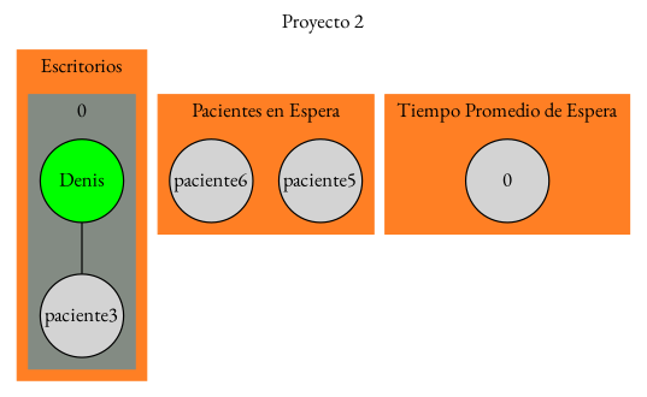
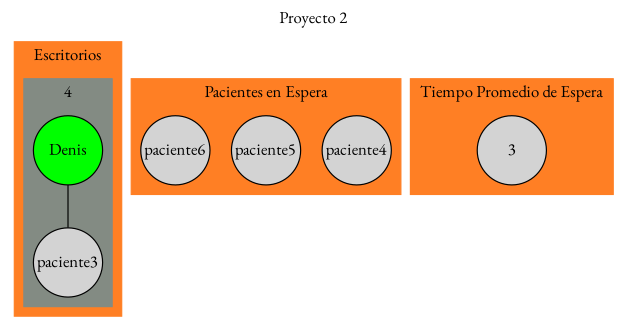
  graph {
    label="Proyecto 2"
    labelloc=t
    rankdir=TB
    fontname="EB Garamond"
    node [fixedsize=true shape=circle style=filled fontname="EB Garamond"]
    Denis [fillcolor=green height=0.8 rankdir=TB width=0.8]
    paciente3 [height=0.8 rankdir=TB width=0.8]
+   paciente4 [height=0.8 width=0.8]
    paciente5 [height=0.8 width=0.8]
    paciente6 [height=0.8 width=0.8]
-   0 [height=0.8 width=0.8]
+   0 [height=0.8 width=0.8 label=3]
    subgraph cluster_1 {
      color=chocolate1
      label=Escritorios
      style=filled
      subgraph cluster_2 {
        color=honeydew4
-       label=0
+       label=4
        style=filled
        Denis
        paciente3
      }
    }
    subgraph cluster_3 {
      color=chocolate1
      label="Pacientes en Espera"
      style=filled
+     paciente4
      paciente5
      paciente6
    }
    subgraph cluster_4 {
      color=chocolate1
      label="Tiempo Promedio de Espera"
      style=filled
      0
    }
    Denis -- paciente3 [fontname="EB Garamond"]
  }
